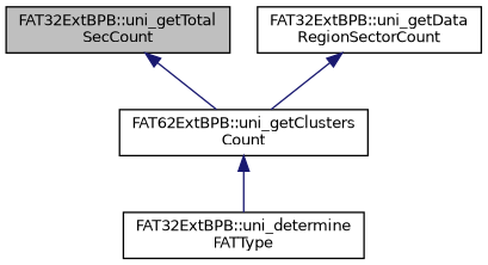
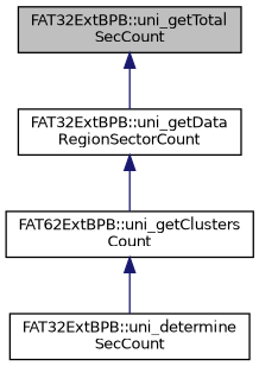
  digraph {
    rankdir=TB
    node [color=black fillcolor=white fontname=Helvetica fontsize=10 shape=record style=filled]
    edge [color=midnightblue dir=back fontname=Helvetica fontsize=10 labelfontname=Helvetica labelfontsize=10 style=solid]
    n1 [fillcolor=grey75 fontcolor=black height=0.2 label="FAT32ExtBPB::uni_getTotal\lSecCount" width=0.4]
    n2 [height=0.2 label="FAT32ExtBPB::uni_getData\lRegionSectorCount" width=0.4]
    n3 [height=0.2 label="FAT62ExtBPB::uni_getClusters\lCount" width=0.4]
-   n4 [height=0.2 label="FAT32ExtBPB::uni_determine\lFATType" width=0.4]
-   n1 -> n3
+   n4 [height=0.2 label="FAT32ExtBPB::uni_determine\lSecCount" width=0.4]
+   n1 -> n2
    n2 -> n3
    n3 -> n4
  }
